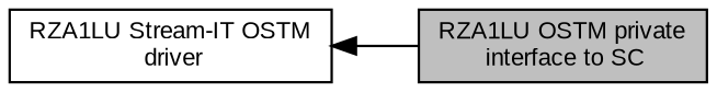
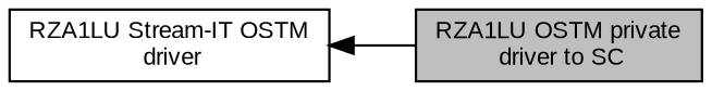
  digraph {
    rankdir=LR
    fontname="Liberation Sans"
    node [color=black fontname="Liberation Sans" fontsize=10 shape=box style=filled]
    n1 [fillcolor=white height=0.2 label="RZA1LU Stream-IT OSTM\l driver" width=0.4]
-   n2 [fillcolor=grey75 fontcolor=black height=0.2 label="RZA1LU OSTM private\l interface to SC" width=0.4]
+   n2 [fillcolor=grey75 fontcolor=black height=0.2 label="RZA1LU OSTM private\l driver to SC" width=0.4]
    n1 -> n2 [dir=back fontname="Liberation Sans" fontsize=10 labelfontname=Helvetica labelfontsize=10 shape=plaintext style=solid]
  }
